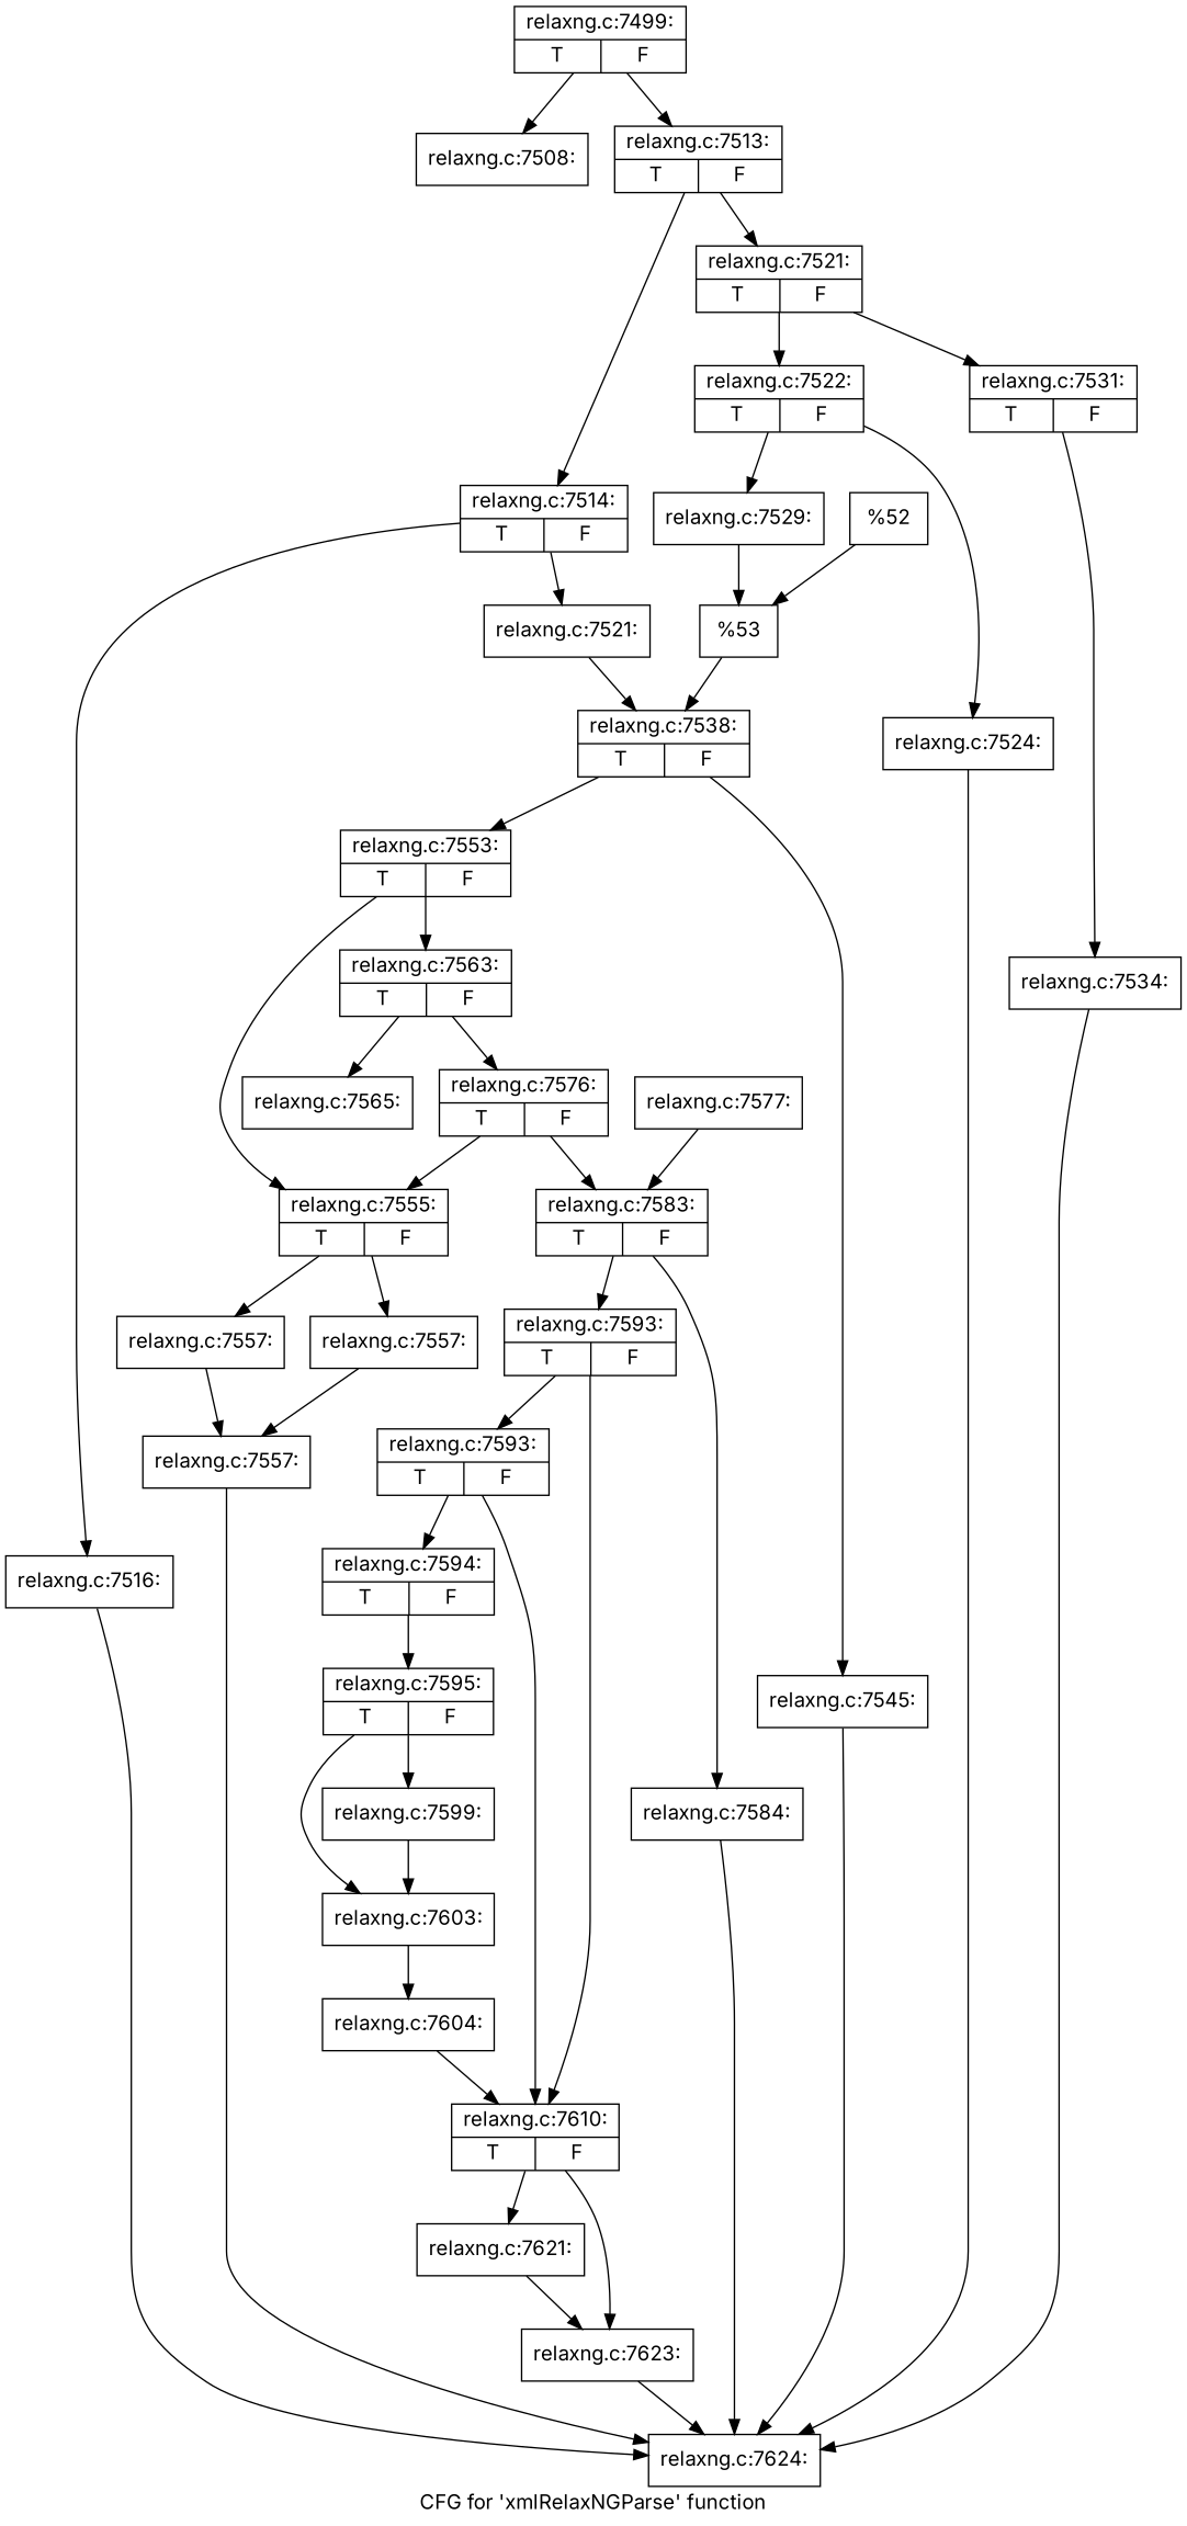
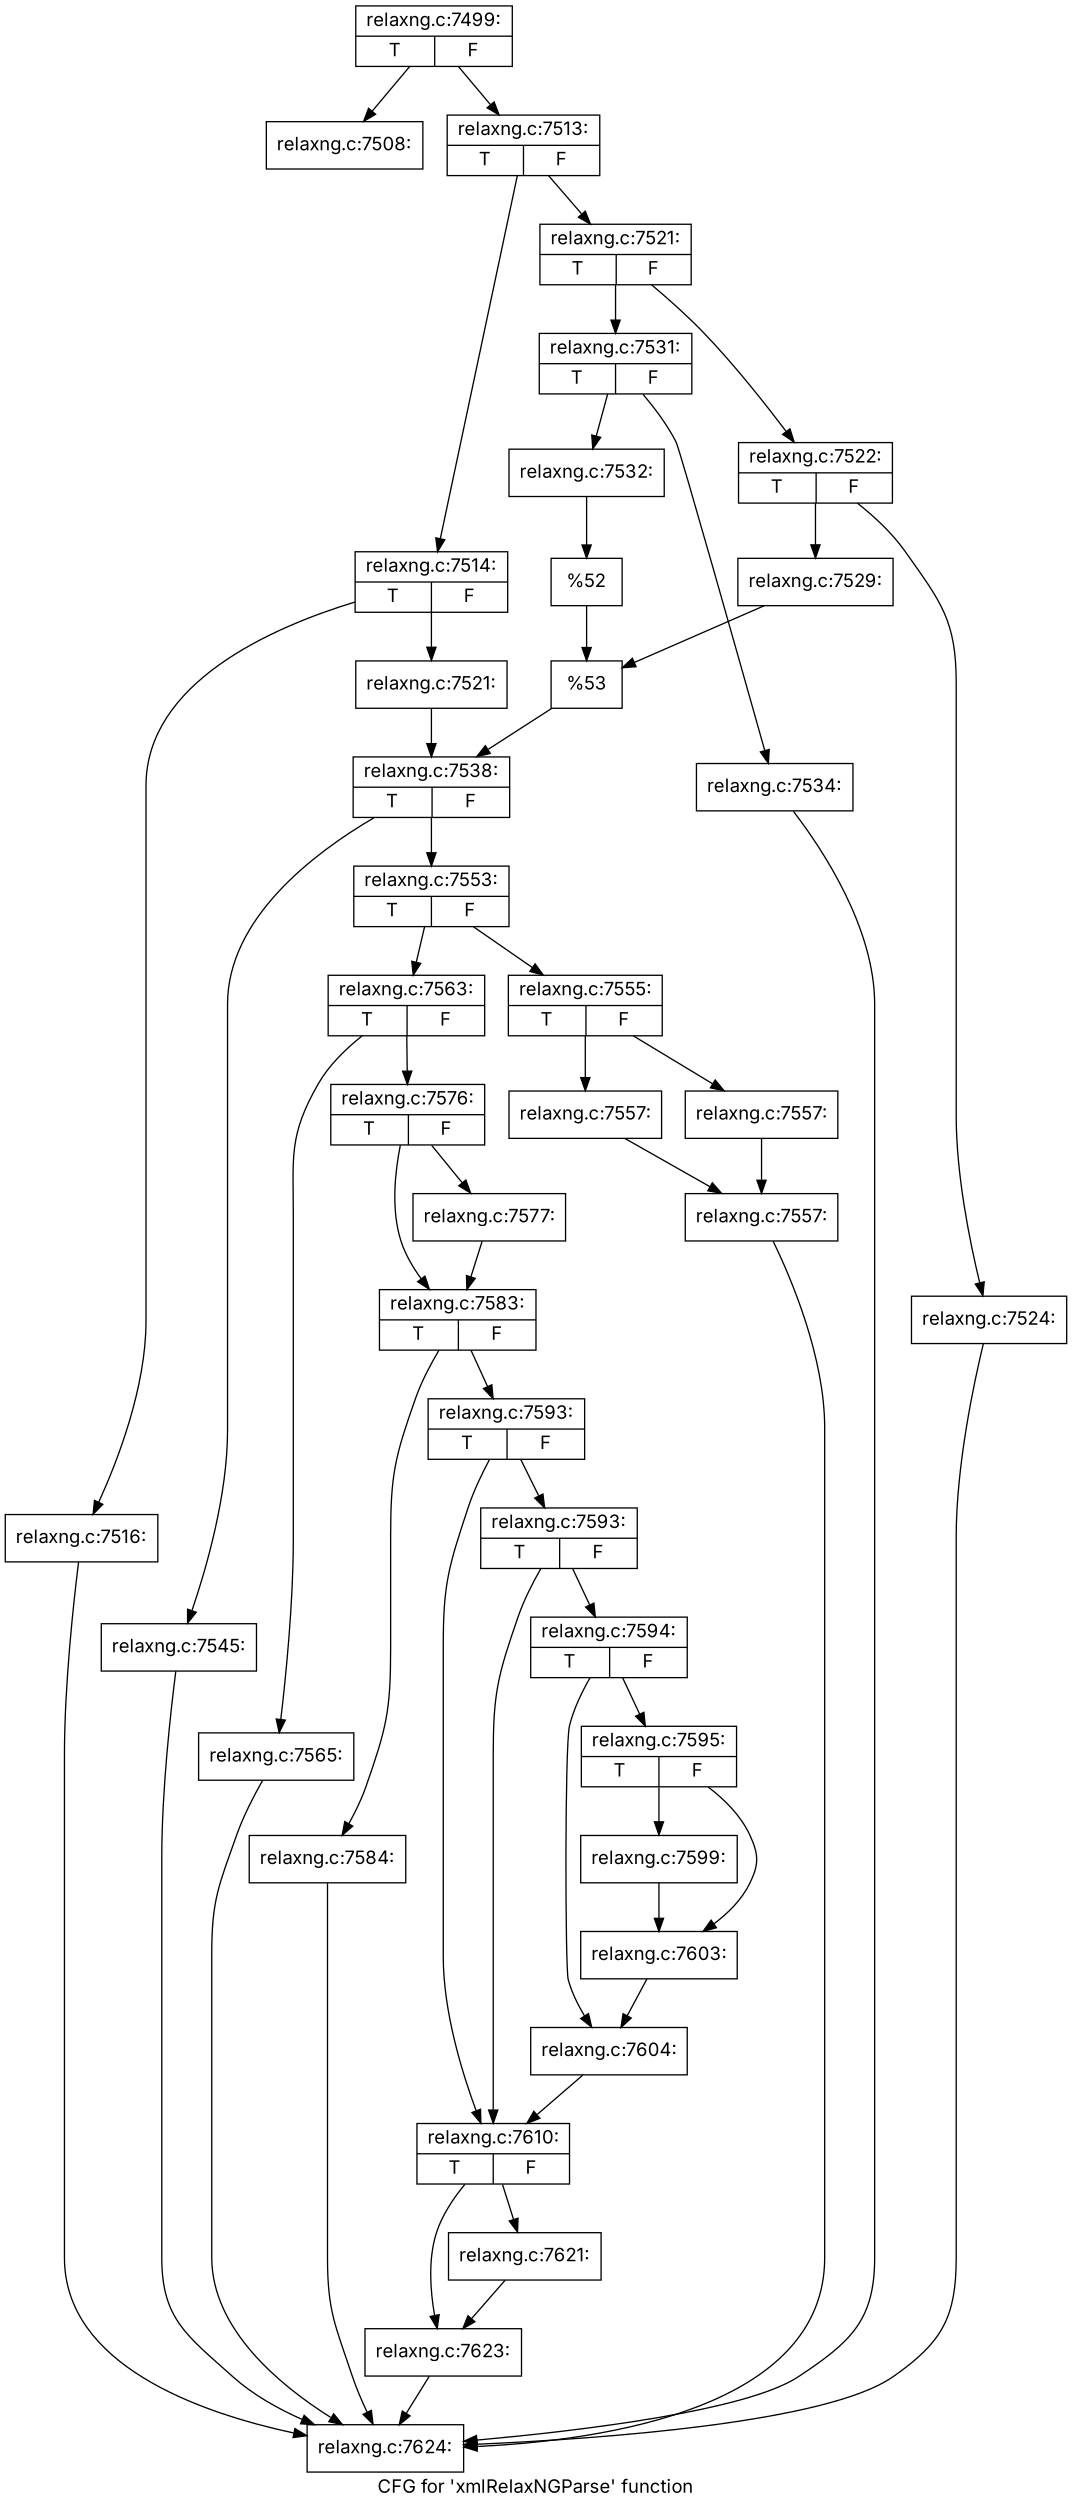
  digraph {
    fontname=Inter
    label="CFG for 'xmlRelaxNGParse' function"
    node [fontname=Inter shape=record]
    edge [fontname=Inter]
    n1 [label="{relaxng.c:7499:|{<s0>T|<s1>F}}"]
    n2 [label="{relaxng.c:7508:}"]
    n3 [label="{relaxng.c:7513:|{<s0>T|<s1>F}}"]
    n4 [label="{relaxng.c:7514:|{<s0>T|<s1>F}}"]
    n5 [label="{relaxng.c:7521:|{<s0>T|<s1>F}}"]
    n6 [label="{relaxng.c:7624:}"]
    n7 [label="{relaxng.c:7516:}"]
    n8 [label="{relaxng.c:7521:}"]
    n9 [label="{relaxng.c:7522:|{<s0>T|<s1>F}}"]
    n10 [label="{relaxng.c:7531:|{<s0>T|<s1>F}}"]
    n11 [label="{relaxng.c:7538:|{<s0>T|<s1>F}}"]
    n12 [label="{relaxng.c:7524:}"]
    n13 [label="{relaxng.c:7529:}"]
+   n14 [label="{relaxng.c:7532:}"]
    n15 [label="{relaxng.c:7534:}"]
    n16 [label="{relaxng.c:7545:}"]
    n17 [label="{relaxng.c:7553:|{<s0>T|<s1>F}}"]
    n18 [label="{relaxng.c:7555:|{<s0>T|<s1>F}}"]
    n19 [label="{relaxng.c:7563:|{<s0>T|<s1>F}}"]
    n20 [label="{%53}"]
    n21 [label="{%52}"]
    n22 [label="{relaxng.c:7557:}"]
    n23 [label="{relaxng.c:7557:}"]
    n24 [label="{relaxng.c:7565:}"]
    n25 [label="{relaxng.c:7576:|{<s0>T|<s1>F}}"]
    n26 [label="{relaxng.c:7557:}"]
    n27 [label="{relaxng.c:7577:}"]
    n28 [label="{relaxng.c:7583:|{<s0>T|<s1>F}}"]
    n29 [label="{relaxng.c:7584:}"]
    n30 [label="{relaxng.c:7593:|{<s0>T|<s1>F}}"]
    n31 [label="{relaxng.c:7593:|{<s0>T|<s1>F}}"]
    n32 [label="{relaxng.c:7610:|{<s0>T|<s1>F}}"]
    n33 [label="{relaxng.c:7594:|{<s0>T|<s1>F}}"]
    n34 [label="{relaxng.c:7621:}"]
    n35 [label="{relaxng.c:7623:}"]
    n36 [label="{relaxng.c:7595:|{<s0>T|<s1>F}}"]
    n37 [label="{relaxng.c:7604:}"]
    n38 [label="{relaxng.c:7599:}"]
    n39 [label="{relaxng.c:7603:}"]
    n1 -> n2
    n1 -> n3
    n3 -> n4
    n3 -> n5
    n4 -> n7
    n4 -> n8
    n5 -> n9
    n5 -> n10
    n7 -> n6
    n8 -> n11
    n9 -> n12
    n9 -> n13
+   n10 -> n14
    n10 -> n15
    n11 -> n16
    n11 -> n17
    n12 -> n6
    n13 -> n20
+   n14 -> n21
    n15 -> n6
    n16 -> n6
    n17 -> n18
    n17 -> n19
    n18 -> n22
    n18 -> n23
    n19 -> n24
    n19 -> n25
    n20 -> n11
    n21 -> n20
    n22 -> n26
    n23 -> n26
-   n25 -> n18
+   n24 -> n6
+   n25 -> n27
    n25 -> n28
    n26 -> n6
    n27 -> n28
    n28 -> n29
    n28 -> n30
    n29 -> n6
    n30 -> n31
    n30 -> n32
    n31 -> n32
    n31 -> n33
    n32 -> n34
    n32 -> n35
    n33 -> n36
+   n33 -> n37
    n34 -> n35
    n35 -> n6
    n36 -> n38
    n36 -> n39
    n37 -> n32
    n38 -> n39
    n39 -> n37
  }
